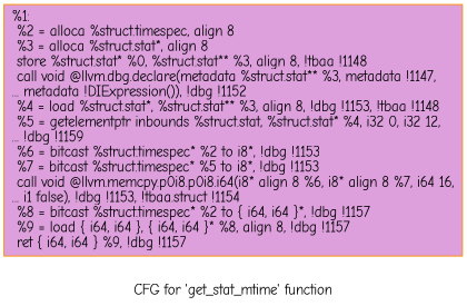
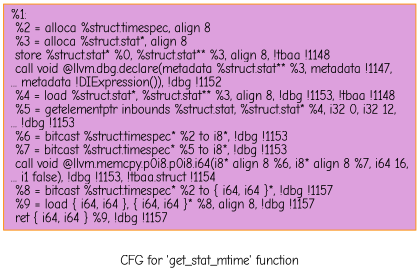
  digraph {
    label="CFG for 'get_stat_mtime' function"
    fontname="Comic Neue"
-   n1 [color=darkorange fillcolor=plum label="{%1:\l  %2 = alloca %struct.timespec, align 8\l  %3 = alloca %struct.stat*, align 8\l  store %struct.stat* %0, %struct.stat** %3, align 8, !tbaa !1148\l  call void @llvm.dbg.declare(metadata %struct.stat** %3, metadata !1147,\l... metadata !DIExpression()), !dbg !1152\l  %4 = load %struct.stat*, %struct.stat** %3, align 8, !dbg !1153, !tbaa !1148\l  %5 = getelementptr inbounds %struct.stat, %struct.stat* %4, i32 0, i32 12,\l... !dbg !1159\l  %6 = bitcast %struct.timespec* %2 to i8*, !dbg !1153\l  %7 = bitcast %struct.timespec* %5 to i8*, !dbg !1153\l  call void @llvm.memcpy.p0i8.p0i8.i64(i8* align 8 %6, i8* align 8 %7, i64 16,\l... i1 false), !dbg !1153, !tbaa.struct !1154\l  %8 = bitcast %struct.timespec* %2 to \{ i64, i64 \}*, !dbg !1157\l  %9 = load \{ i64, i64 \}, \{ i64, i64 \}* %8, align 8, !dbg !1157\l  ret \{ i64, i64 \} %9, !dbg !1157\l}" shape=record style=filled fontname="Comic Neue"]
+   n1 [color=darkorange fillcolor=plum label="{%1:\l  %2 = alloca %struct.timespec, align 8\l  %3 = alloca %struct.stat*, align 8\l  store %struct.stat* %0, %struct.stat** %3, align 8, !tbaa !1148\l  call void @llvm.dbg.declare(metadata %struct.stat** %3, metadata !1147,\l... metadata !DIExpression()), !dbg !1152\l  %4 = load %struct.stat*, %struct.stat** %3, align 8, !dbg !1153, !tbaa !1148\l  %5 = getelementptr inbounds %struct.stat, %struct.stat* %4, i32 0, i32 12,\l... !dbg !1153\l  %6 = bitcast %struct.timespec* %2 to i8*, !dbg !1153\l  %7 = bitcast %struct.timespec* %5 to i8*, !dbg !1153\l  call void @llvm.memcpy.p0i8.p0i8.i64(i8* align 8 %6, i8* align 8 %7, i64 16,\l... i1 false), !dbg !1153, !tbaa.struct !1154\l  %8 = bitcast %struct.timespec* %2 to \{ i64, i64 \}*, !dbg !1157\l  %9 = load \{ i64, i64 \}, \{ i64, i64 \}* %8, align 8, !dbg !1157\l  ret \{ i64, i64 \} %9, !dbg !1157\l}" shape=record style=filled fontname="Comic Neue"]
  }
